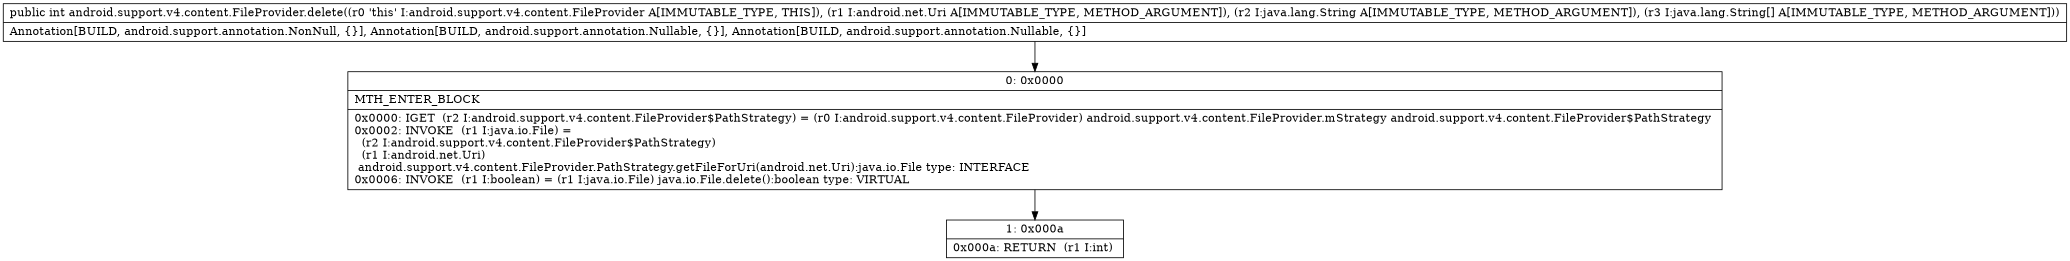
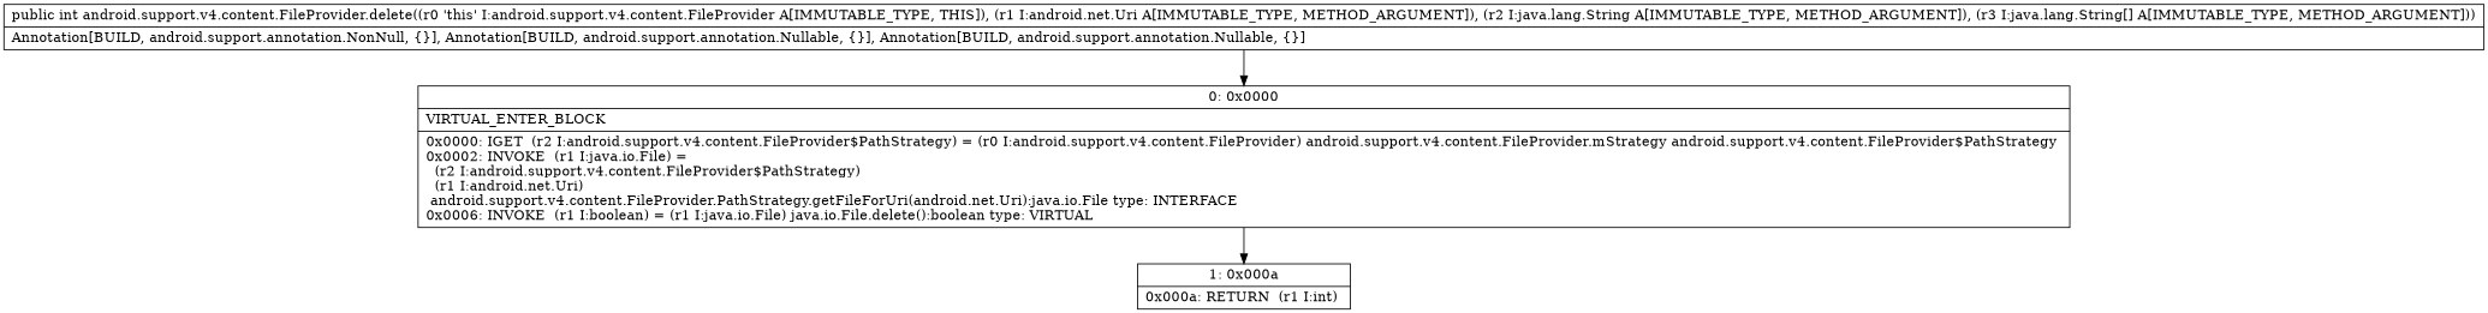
  digraph {
    node [shape=record]
-   n1 [label="{0\:\ 0x0000|MTH_ENTER_BLOCK\l|0x0000: IGET  (r2 I:android.support.v4.content.FileProvider$PathStrategy) = (r0 I:android.support.v4.content.FileProvider) android.support.v4.content.FileProvider.mStrategy android.support.v4.content.FileProvider$PathStrategy \l0x0002: INVOKE  (r1 I:java.io.File) = \l  (r2 I:android.support.v4.content.FileProvider$PathStrategy)\l  (r1 I:android.net.Uri)\l android.support.v4.content.FileProvider.PathStrategy.getFileForUri(android.net.Uri):java.io.File type: INTERFACE \l0x0006: INVOKE  (r1 I:boolean) = (r1 I:java.io.File) java.io.File.delete():boolean type: VIRTUAL \l}"]
+   n1 [label="{0\:\ 0x0000|VIRTUAL_ENTER_BLOCK\l|0x0000: IGET  (r2 I:android.support.v4.content.FileProvider$PathStrategy) = (r0 I:android.support.v4.content.FileProvider) android.support.v4.content.FileProvider.mStrategy android.support.v4.content.FileProvider$PathStrategy \l0x0002: INVOKE  (r1 I:java.io.File) = \l  (r2 I:android.support.v4.content.FileProvider$PathStrategy)\l  (r1 I:android.net.Uri)\l android.support.v4.content.FileProvider.PathStrategy.getFileForUri(android.net.Uri):java.io.File type: INTERFACE \l0x0006: INVOKE  (r1 I:boolean) = (r1 I:java.io.File) java.io.File.delete():boolean type: VIRTUAL \l}"]
    n2 [label="{1\:\ 0x000a|0x000a: RETURN  (r1 I:int) \l}"]
    n3 [label="{public int android.support.v4.content.FileProvider.delete((r0 'this' I:android.support.v4.content.FileProvider A[IMMUTABLE_TYPE, THIS]), (r1 I:android.net.Uri A[IMMUTABLE_TYPE, METHOD_ARGUMENT]), (r2 I:java.lang.String A[IMMUTABLE_TYPE, METHOD_ARGUMENT]), (r3 I:java.lang.String[] A[IMMUTABLE_TYPE, METHOD_ARGUMENT]))  | Annotation[BUILD, android.support.annotation.NonNull, \{\}], Annotation[BUILD, android.support.annotation.Nullable, \{\}], Annotation[BUILD, android.support.annotation.Nullable, \{\}]\l}"]
    n1 -> n2
    n3 -> n1
  }
